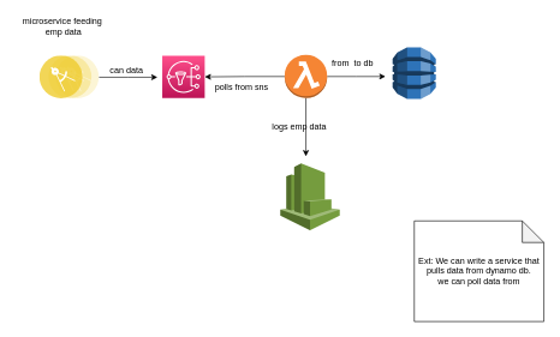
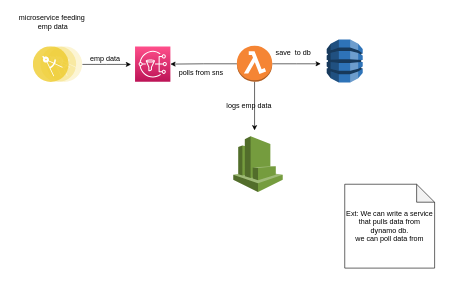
  <mxCell id="0" />
  <mxCell id="1" parent="0" />
  <mxCell id="2" value="" style="edgeStyle=orthogonalEdgeStyle;rounded=0;orthogonalLoop=1;jettySize=auto;html=1;" edge="1" parent="1" source="3"><mxGeometry relative="1" as="geometry"><mxPoint x="217.3" y="107" as="targetPoint" /></mxGeometry></mxCell>
  <mxCell id="3" value="" style="aspect=fixed;perimeter=ellipsePerimeter;html=1;align=center;shadow=0;dashed=0;fontColor=#4277BB;labelBackgroundColor=#ffffff;fontSize=12;spacingTop=3;image;image=img/lib/ibm/applications/microservice.svg;" vertex="1" parent="1"><mxGeometry x="54" y="77" width="82.2" height="60" as="geometry" /></mxCell>
  <mxCell id="4" value="" style="sketch=0;points=[[0,0,0],[0.25,0,0],[0.5,0,0],[0.75,0,0],[1,0,0],[0,1,0],[0.25,1,0],[0.5,1,0],[0.75,1,0],[1,1,0],[0,0.25,0],[0,0.5,0],[0,0.75,0],[1,0.25,0],[1,0.5,0],[1,0.75,0]];outlineConnect=0;fontColor=#232F3E;gradientColor=#FF4F8B;gradientDirection=north;fillColor=#BC1356;strokeColor=#ffffff;dashed=0;verticalLabelPosition=bottom;verticalAlign=top;align=center;html=1;fontSize=12;fontStyle=0;aspect=fixed;shape=mxgraph.aws4.resourceIcon;resIcon=mxgraph.aws4.sns;" vertex="1" parent="1"><mxGeometry x="224" y="77" width="59" height="59" as="geometry" /></mxCell>
  <mxCell id="5" style="edgeStyle=orthogonalEdgeStyle;rounded=0;orthogonalLoop=1;jettySize=auto;html=1;entryX=1;entryY=0.5;entryDx=0;entryDy=0;entryPerimeter=0;" edge="1" parent="1" source="8" target="4"><mxGeometry relative="1" as="geometry" /></mxCell>
  <mxCell id="6" style="edgeStyle=orthogonalEdgeStyle;rounded=0;orthogonalLoop=1;jettySize=auto;html=1;" edge="1" parent="1" source="8"><mxGeometry relative="1" as="geometry"><mxPoint x="534" y="106" as="targetPoint" /></mxGeometry></mxCell>
  <mxCell id="7" style="edgeStyle=orthogonalEdgeStyle;rounded=0;orthogonalLoop=1;jettySize=auto;html=1;" edge="1" parent="1" source="8"><mxGeometry relative="1" as="geometry"><mxPoint x="423.5" y="217" as="targetPoint" /></mxGeometry></mxCell>
  <mxCell id="8" value="" style="outlineConnect=0;dashed=0;verticalLabelPosition=bottom;verticalAlign=top;align=center;html=1;shape=mxgraph.aws3.lambda_function;fillColor=#F58534;gradientColor=none;" vertex="1" parent="1"><mxGeometry x="394" y="76" width="59" height="60" as="geometry" /></mxCell>
  <mxCell id="9" value="" style="outlineConnect=0;dashed=0;verticalLabelPosition=bottom;verticalAlign=top;align=center;html=1;shape=mxgraph.aws3.dynamo_db;fillColor=#2E73B8;gradientColor=none;" vertex="1" parent="1"><mxGeometry x="544" y="65.5" width="60" height="71.5" as="geometry" /></mxCell>
  <mxCell id="10" value="" style="outlineConnect=0;dashed=0;verticalLabelPosition=bottom;verticalAlign=top;align=center;html=1;shape=mxgraph.aws3.cloudwatch;fillColor=#759C3E;gradientColor=none;" vertex="1" parent="1"><mxGeometry x="388" y="227" width="82.5" height="93" as="geometry" /></mxCell>
- <mxCell id="11" value="Ext: We can write a service that pulls data from dynamo db.&lt;br&gt;we can poll data from" style="shape=note;whiteSpace=wrap;html=1;backgroundOutline=1;darkOpacity=0.05;" vertex="1" parent="1"><mxGeometry x="574" y="307" width="180" height="140" as="geometry" /></mxCell>
- <mxCell id="12" value="can data" style="text;html=1;align=center;verticalAlign=middle;resizable=0;points=[];autosize=1;strokeColor=none;fillColor=none;" vertex="1" parent="1"><mxGeometry x="139" y="87" width="70" height="20" as="geometry" /></mxCell>
+ <mxCell id="11" value="Ext: We can write a service that pulls data from dynamo db.&lt;br&gt;we can poll data from" style="shape=note;whiteSpace=wrap;html=1;backgroundOutline=1;darkOpacity=0.05;" vertex="1" parent="1"><mxGeometry x="574" y="307" width="150" height="140" as="geometry" /></mxCell>
+ <mxCell id="12" value="emp data" style="text;html=1;align=center;verticalAlign=middle;resizable=0;points=[];autosize=1;strokeColor=none;fillColor=none;" vertex="1" parent="1"><mxGeometry x="139" y="87" width="70" height="20" as="geometry" /></mxCell>
  <mxCell id="13" value="polls from sns" style="text;html=1;align=center;verticalAlign=middle;resizable=0;points=[];autosize=1;strokeColor=none;fillColor=none;" vertex="1" parent="1"><mxGeometry x="289" y="112" width="90" height="20" as="geometry" /></mxCell>
  <mxCell id="14" value="logs emp data" style="text;html=1;align=center;verticalAlign=middle;resizable=0;points=[];autosize=1;strokeColor=none;fillColor=none;" vertex="1" parent="1"><mxGeometry x="369" y="167" width="90" height="20" as="geometry" /></mxCell>
- <mxCell id="15" value="from&amp;nbsp; to db" style="text;html=1;align=center;verticalAlign=middle;resizable=0;points=[];autosize=1;strokeColor=none;fillColor=none;" vertex="1" parent="1"><mxGeometry x="453" y="77" width="70" height="20" as="geometry" /></mxCell>
+ <mxCell id="15" value="save&amp;nbsp; to db" style="text;html=1;align=center;verticalAlign=middle;resizable=0;points=[];autosize=1;strokeColor=none;fillColor=none;" vertex="1" parent="1"><mxGeometry x="453" y="77" width="70" height="20" as="geometry" /></mxCell>
  <mxCell id="16" value="microservice feeding&lt;br&gt;&amp;nbsp;emp data" style="text;html=1;align=center;verticalAlign=middle;resizable=0;points=[];autosize=1;strokeColor=none;fillColor=none;" vertex="1" parent="1"><mxGeometry x="20.1" y="20.5" width="130" height="30" as="geometry" /></mxCell>
